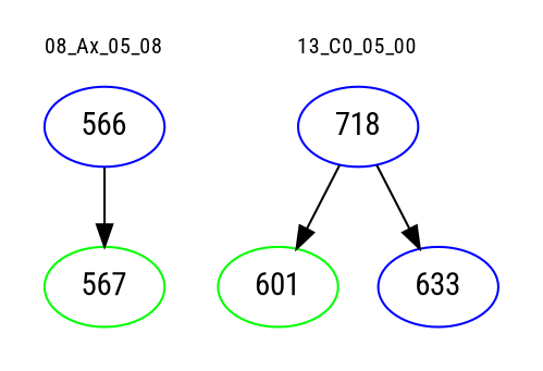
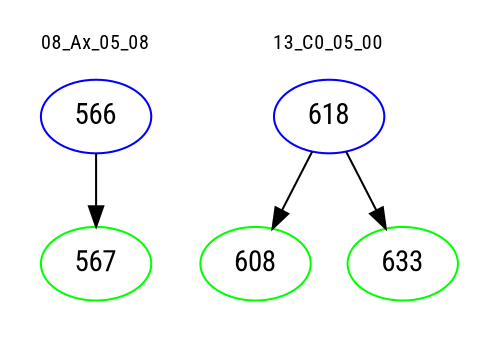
  digraph {
    fontname="Roboto Condensed"
    node [color=green fontname="Roboto Condensed"]
    edge [color=black fontname="Roboto Condensed"]
    n1 [color=blue label=566]
    n2 [label=567]
-   n3 [color=blue label=718]
-   n4 [label=601]
-   n5 [color=blue label=633]
+   n3 [color=blue label=618]
+   n4 [label=608]
+   n5 [label=633]
    subgraph cluster_1 {
      color=white
      fontsize=10
      label="08_Ax_05_08"
      n1
      n2
    }
    subgraph cluster_2 {
      color=white
      fontsize=10
      label="13_C0_05_00"
      n3
      n4
      n5
    }
    n1 -> n2
    n3 -> n4
    n3 -> n5
  }
